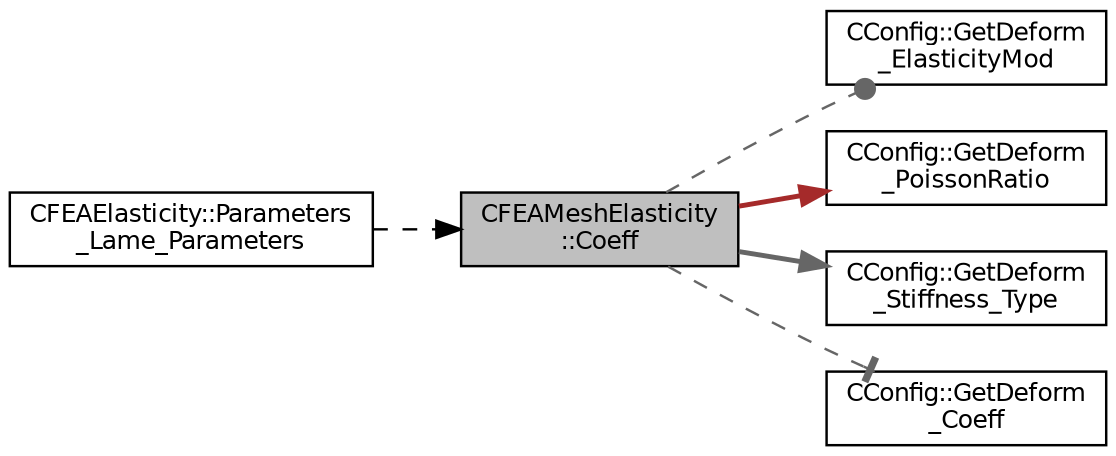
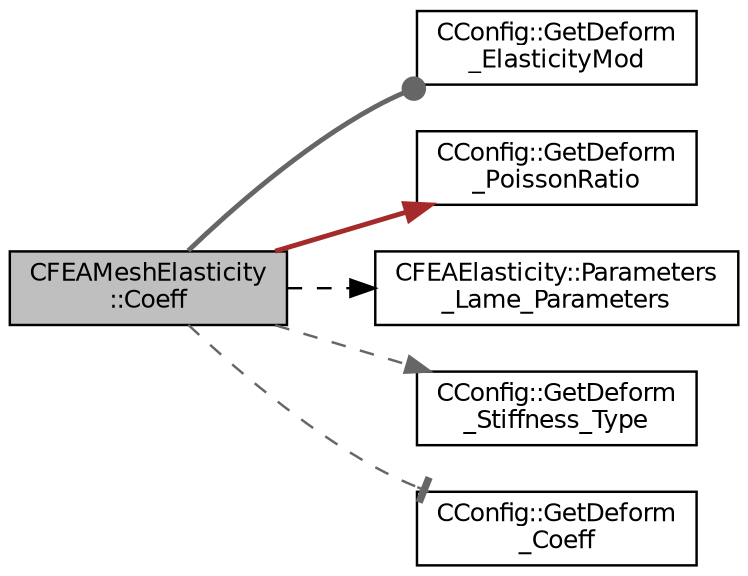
  digraph {
    rankdir=LR
    node [color=black fillcolor=white fontname=Helvetica fontsize=10 shape=record style=filled]
    edge [arrowhead=normal color=gray40 fontname=Helvetica fontsize=10 labelfontname=Helvetica labelfontsize=10 style=dashed]
    n1 [fillcolor=grey75 fontcolor=black height=0.2 label="CFEAMeshElasticity\l::Coeff" width=0.4]
    n2 [height=0.2 label="CConfig::GetDeform\l_ElasticityMod" width=0.4]
    n3 [height=0.2 label="CConfig::GetDeform\l_PoissonRatio" width=0.4]
    n4 [height=0.2 label="CFEAElasticity::Parameters\l_Lame_Parameters" width=0.4]
    n5 [height=0.2 label="CConfig::GetDeform\l_Stiffness_Type" width=0.4]
    n6 [height=0.2 label="CConfig::GetDeform\l_Coeff" width=0.4]
-   n1 -> n2 [arrowhead=dot]
+   n1 -> n2 [arrowhead=dot style=bold]
    n1 -> n3 [color=brown style=bold]
-   n4 -> n1 [color=black]
-   n1 -> n5 [style=bold]
+   n1 -> n4 [color=black]
+   n1 -> n5
    n1 -> n6 [arrowhead=tee]
  }
